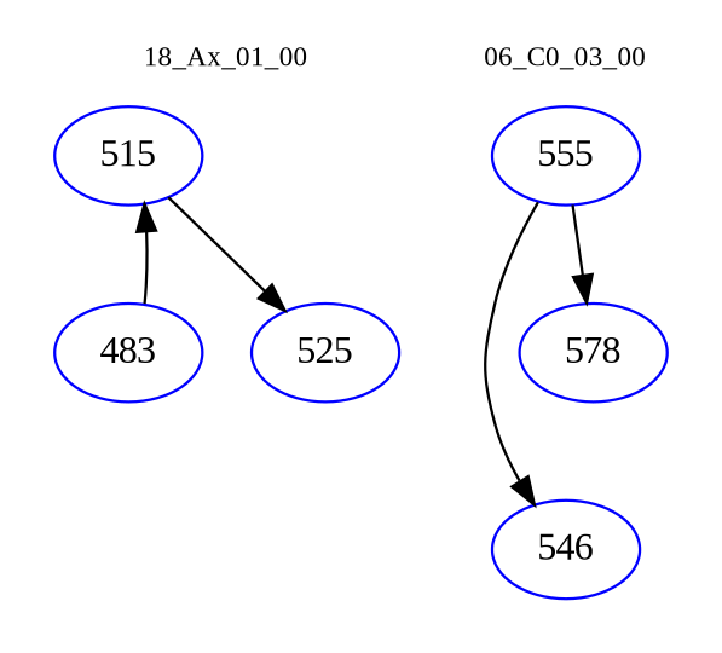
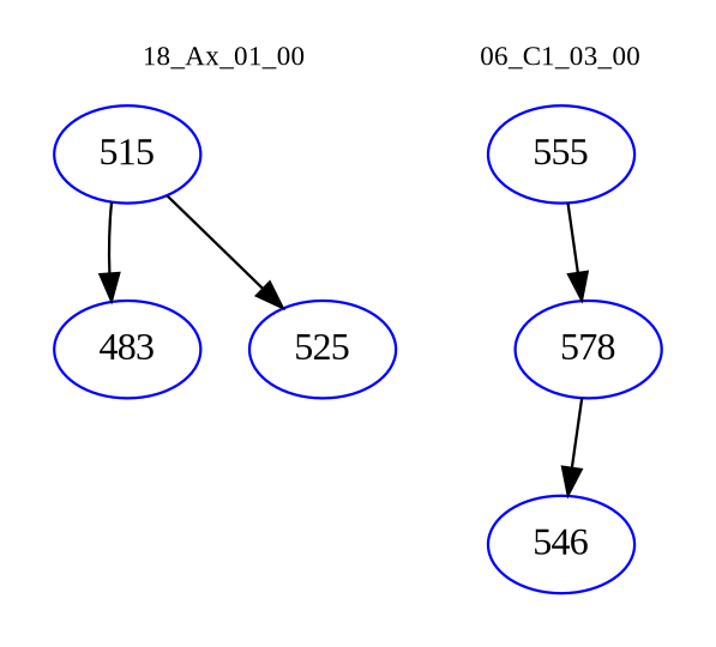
  digraph {
    fontname="Liberation Serif"
    node [color=blue fontname="Liberation Serif"]
    edge [color=black fontname="Liberation Serif"]
    n1 [label=515]
    n2 [label=483]
    n3 [label=525]
    n4 [label=555]
    n5 [label=546]
    n6 [label=578]
    subgraph cluster_1 {
      color=white
      fontsize=10
      label="18_Ax_01_00"
      n1
      n2
      n3
    }
    subgraph cluster_2 {
      color=white
      fontsize=10
-     label="06_C0_03_00"
+     label="06_C1_03_00"
      n4
      n5
      n6
    }
-   n2 -> n1
+   n1 -> n2
    n1 -> n3
-   n4 -> n5
+   n6 -> n5
    n4 -> n6
  }
